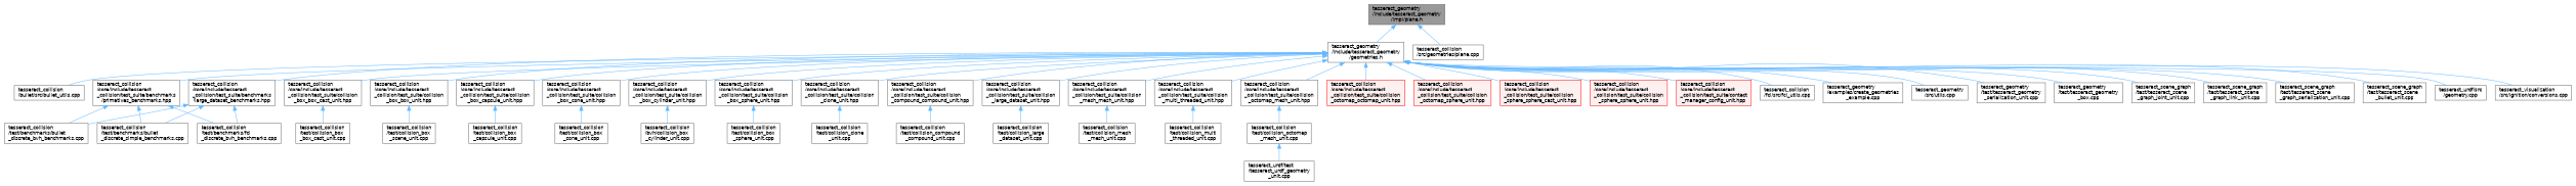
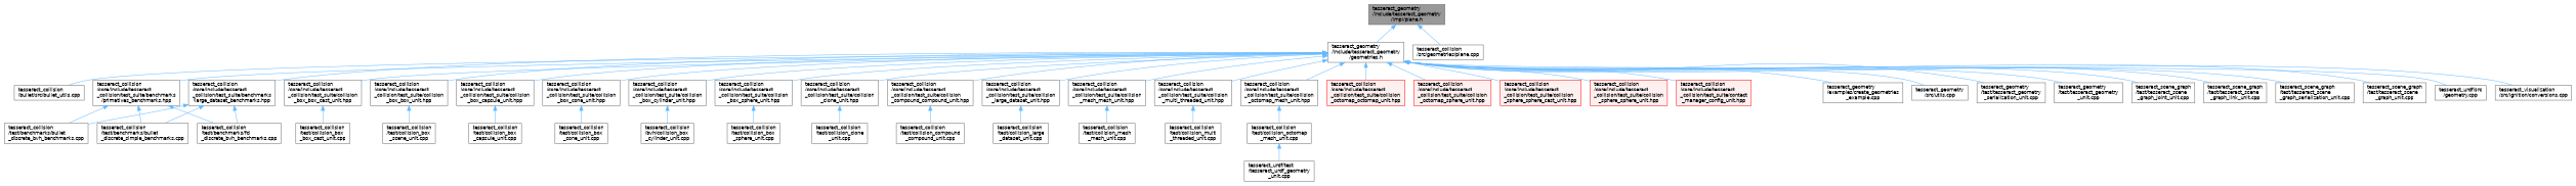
  digraph {
    node [color=grey40 fillcolor=white fontname=Helvetica fontsize=10 shape=box style=filled]
    edge [color=steelblue1 dir=back fontname=Helvetica fontsize=10 labelfontname=Helvetica labelfontsize=10 style=solid]
    n1 [color=gray40 fillcolor=grey60 fontcolor=black height=0.2 label="tesseract_geometry\l/include/tesseract_geometry\l/impl/plane.h" width=0.4]
    n2 [height=0.2 label="tesseract_geometry\l/include/tesseract_geometry\l/geometries.h" width=0.4]
    n3 [height=0.2 label="tesseract_collision\l/src/geometries/plane.cpp" width=0.4]
    n4 [height=0.2 label="tesseract_collision\l/bullet/src/bullet_utils.cpp" width=0.4]
    n5 [height=0.2 label="tesseract_collision\l/core/include/tesseract\l_collision/test_suite/benchmarks\l/large_dataset_benchmarks.hpp" width=0.4]
    n6 [height=0.2 label="tesseract_collision\l/core/include/tesseract\l_collision/test_suite/benchmarks\l/primatives_benchmarks.hpp" width=0.4]
    n7 [height=0.2 label="tesseract_collision\l/core/include/tesseract\l_collision/test_suite/collision\l_box_box_cast_unit.hpp" width=0.4]
    n8 [height=0.2 label="tesseract_collision\l/core/include/tesseract\l_collision/test_suite/collision\l_box_box_unit.hpp" width=0.4]
    n9 [height=0.2 label="tesseract_collision\l/core/include/tesseract\l_collision/test_suite/collision\l_box_capsule_unit.hpp" width=0.4]
    n10 [height=0.2 label="tesseract_collision\l/core/include/tesseract\l_collision/test_suite/collision\l_box_cone_unit.hpp" width=0.4]
    n11 [height=0.2 label="tesseract_collision\l/core/include/tesseract\l_collision/test_suite/collision\l_box_cylinder_unit.hpp" width=0.4]
    n12 [height=0.2 label="tesseract_collision\l/core/include/tesseract\l_collision/test_suite/collision\l_box_sphere_unit.hpp" width=0.4]
    n13 [height=0.2 label="tesseract_collision\l/core/include/tesseract\l_collision/test_suite/collision\l_clone_unit.hpp" width=0.4]
    n14 [height=0.2 label="tesseract_collision\l/core/include/tesseract\l_collision/test_suite/collision\l_compound_compound_unit.hpp" width=0.4]
    n15 [height=0.2 label="tesseract_collision\l/core/include/tesseract\l_collision/test_suite/collision\l_large_dataset_unit.hpp" width=0.4]
    n16 [height=0.2 label="tesseract_collision\l/core/include/tesseract\l_collision/test_suite/collision\l_mesh_mesh_unit.hpp" width=0.4]
    n17 [height=0.2 label="tesseract_collision\l/core/include/tesseract\l_collision/test_suite/collision\l_multi_threaded_unit.hpp" width=0.4]
    n18 [height=0.2 label="tesseract_collision\l/core/include/tesseract\l_collision/test_suite/collision\l_octomap_mesh_unit.hpp" width=0.4]
    n19 [color=red fillcolor="#FFF0F0" height=0.2 label="tesseract_collision\l/core/include/tesseract\l_collision/test_suite/collision\l_octomap_octomap_unit.hpp" width=0.4]
    n20 [color=red fillcolor="#FFF0F0" height=0.2 label="tesseract_collision\l/core/include/tesseract\l_collision/test_suite/collision\l_octomap_sphere_unit.hpp" width=0.4]
    n21 [color=red fillcolor="#FFF0F0" height=0.2 label="tesseract_collision\l/core/include/tesseract\l_collision/test_suite/collision\l_sphere_sphere_cast_unit.hpp" width=0.4]
    n22 [color=red fillcolor="#FFF0F0" height=0.2 label="tesseract_collision\l/core/include/tesseract\l_collision/test_suite/collision\l_sphere_sphere_unit.hpp" width=0.4]
    n23 [color=red fillcolor="#FFF0F0" height=0.2 label="tesseract_collision\l/core/include/tesseract\l_collision/test_suite/contact\l_manager_config_unit.hpp" width=0.4]
-   n24 [height=0.2 label="tesseract_collision\l/fcl/src/fcl_utils.cpp" width=0.4]
    n25 [height=0.2 label="tesseract_geometry\l/examples/create_geometries\l_example.cpp" width=0.4]
    n26 [height=0.2 label="tesseract_geometry\l/src/utils.cpp" width=0.4]
    n27 [height=0.2 label="tesseract_geometry\l/test/tesseract_geometry\l_serialization_unit.cpp" width=0.4]
-   n28 [height=0.2 label="tesseract_geometry\l/test/tesseract_geometry\l_box.cpp" width=0.4]
+   n28 [height=0.2 label="tesseract_geometry\l/test/tesseract_geometry\l_unit.cpp" width=0.4]
    n29 [height=0.2 label="tesseract_scene_graph\l/test/tesseract_scene\l_graph_joint_unit.cpp" width=0.4]
    n30 [height=0.2 label="tesseract_scene_graph\l/test/tesseract_scene\l_graph_link_unit.cpp" width=0.4]
    n31 [height=0.2 label="tesseract_scene_graph\l/test/tesseract_scene\l_graph_serialization_unit.cpp" width=0.4]
-   n32 [height=0.2 label="tesseract_scene_graph\l/test/tesseract_scene\l_bullet_unit.cpp" width=0.4]
+   n32 [height=0.2 label="tesseract_scene_graph\l/test/tesseract_scene\l_graph_unit.cpp" width=0.4]
    n33 [height=0.2 label="tesseract_urdf/src\l/geometry.cpp" width=0.4]
    n34 [height=0.2 label="tesseract_visualization\l/src/ignition/conversions.cpp" width=0.4]
    n35 [height=0.2 label="tesseract_collision\l/test/benchmarks/bullet\l_discrete_bvh_benchmarks.cpp" width=0.4]
    n36 [height=0.2 label="tesseract_collision\l/test/benchmarks/bullet\l_discrete_simple_benchmarks.cpp" width=0.4]
    n37 [height=0.2 label="tesseract_collision\l/test/benchmarks/fcl\l_discrete_bvh_benchmarks.cpp" width=0.4]
    n38 [height=0.2 label="tesseract_collision\l/test/collision_box\l_box_cast_unit.cpp" width=0.4]
    n39 [height=0.2 label="tesseract_collision\l/test/collision_box\l_scene_unit.cpp" width=0.4]
    n40 [height=0.2 label="tesseract_collision\l/test/collision_box\l_capsule_unit.cpp" width=0.4]
    n41 [height=0.2 label="tesseract_collision\l/test/collision_box\l_cone_unit.cpp" width=0.4]
    n42 [height=0.2 label="tesseract_collision\l/bvh/collision_box\l_cylinder_unit.cpp" width=0.4]
    n43 [height=0.2 label="tesseract_collision\l/test/collision_box\l_sphere_unit.cpp" width=0.4]
    n44 [height=0.2 label="tesseract_collision\l/test/collision_clone\l_unit.cpp" width=0.4]
    n45 [height=0.2 label="tesseract_collision\l/test/collision_compound\l_compound_unit.cpp" width=0.4]
    n46 [height=0.2 label="tesseract_collision\l/test/collision_large\l_dataset_unit.cpp" width=0.4]
    n47 [height=0.2 label="tesseract_collision\l/test/collision_mesh\l_mesh_unit.cpp" width=0.4]
    n48 [height=0.2 label="tesseract_collision\l/test/collision_multi\l_threaded_unit.cpp" width=0.4]
    n49 [height=0.2 label="tesseract_collision\l/test/collision_octomap\l_mesh_unit.cpp" width=0.4]
    n50 [height=0.2 label="tesseract_urdf/test\l/tesseract_urdf_geometry\l_unit.cpp" width=0.4]
    n1 -> n2
    n1 -> n3
    n2 -> n4
    n2 -> n5
    n2 -> n6
    n2 -> n7
    n2 -> n8
    n2 -> n9
    n2 -> n10
    n2 -> n11
    n2 -> n12
    n2 -> n13
    n2 -> n14
    n2 -> n15
    n2 -> n16
    n2 -> n17
    n2 -> n18
    n2 -> n19
    n2 -> n20
    n2 -> n21
    n2 -> n22
    n2 -> n23
-   n2 -> n24
    n2 -> n25
    n2 -> n26
    n2 -> n27
    n2 -> n28
    n2 -> n29
    n2 -> n30
    n2 -> n31
    n2 -> n32
    n2 -> n33
    n2 -> n34
    n5 -> n35
    n5 -> n36
    n5 -> n37
    n6 -> n35
    n6 -> n36
    n6 -> n37
    n7 -> n38
    n8 -> n39
    n9 -> n40
    n10 -> n41
    n11 -> n42
    n12 -> n43
    n13 -> n44
    n14 -> n45
    n15 -> n46
    n16 -> n47
    n17 -> n48
    n18 -> n49
    n49 -> n50
  }
